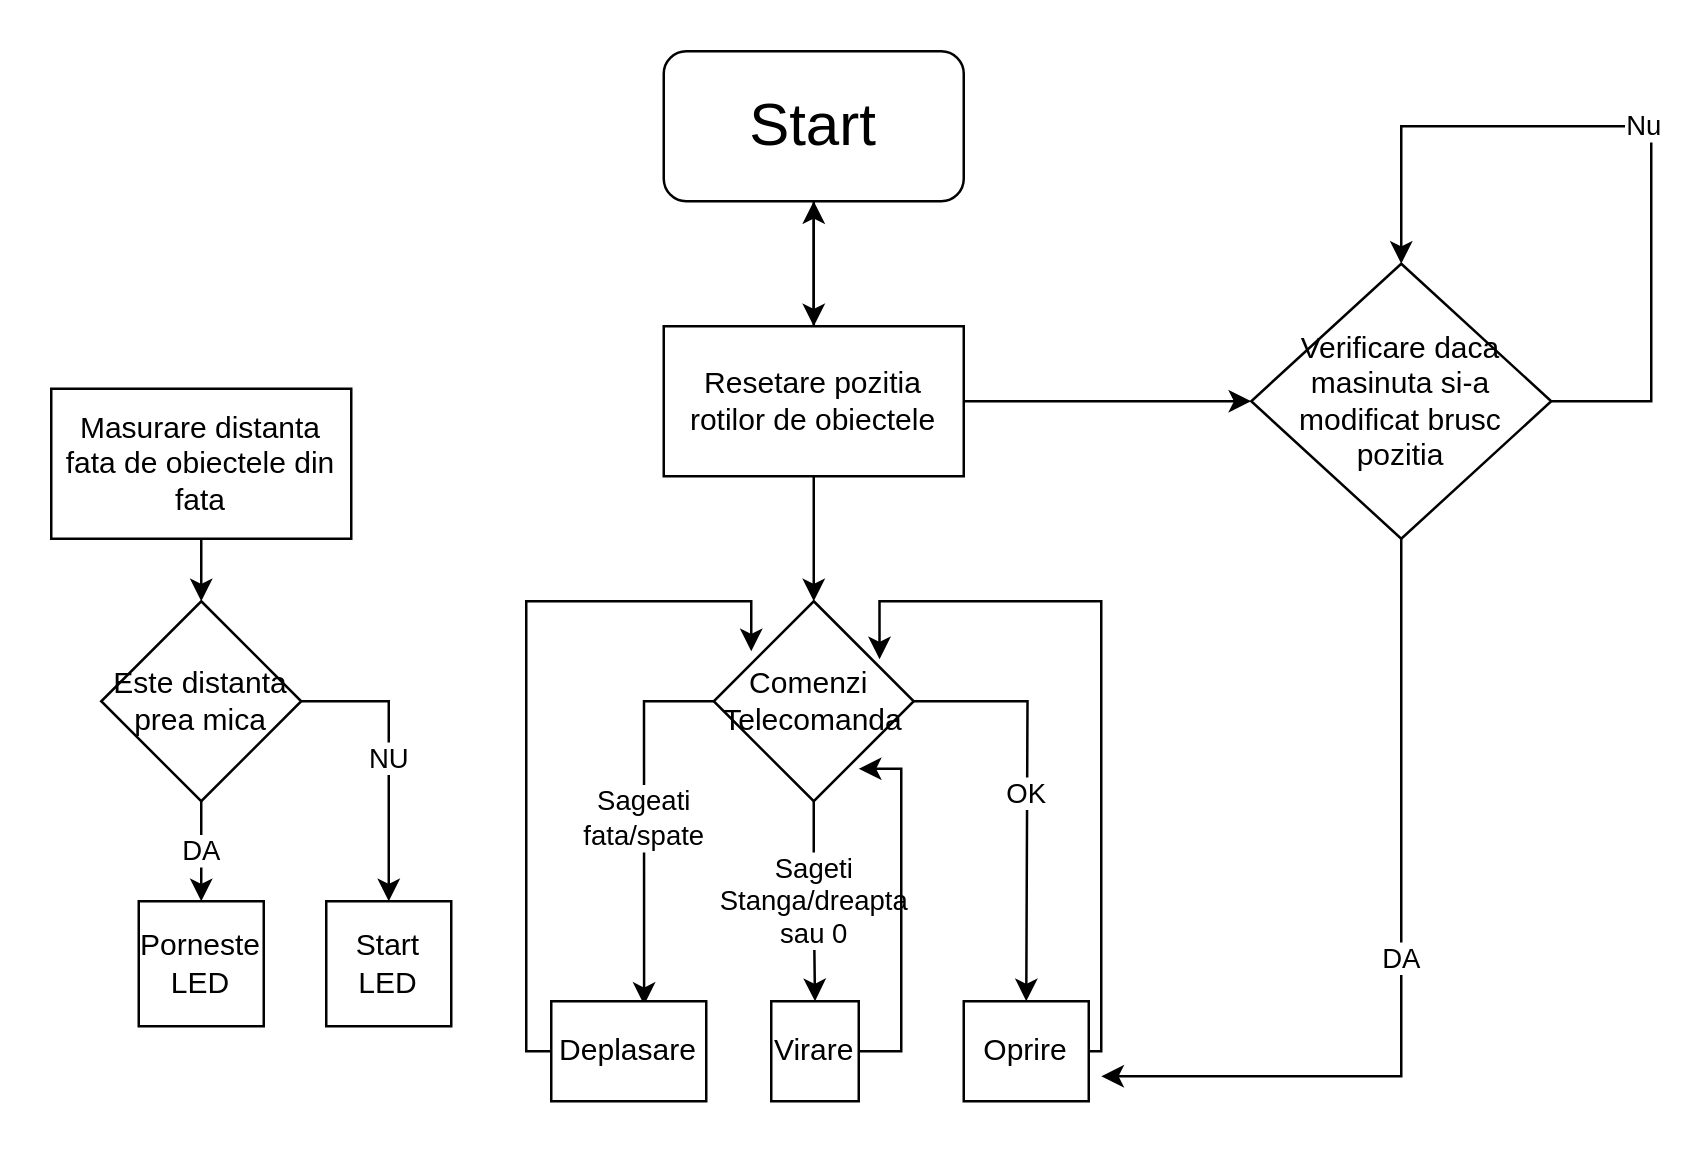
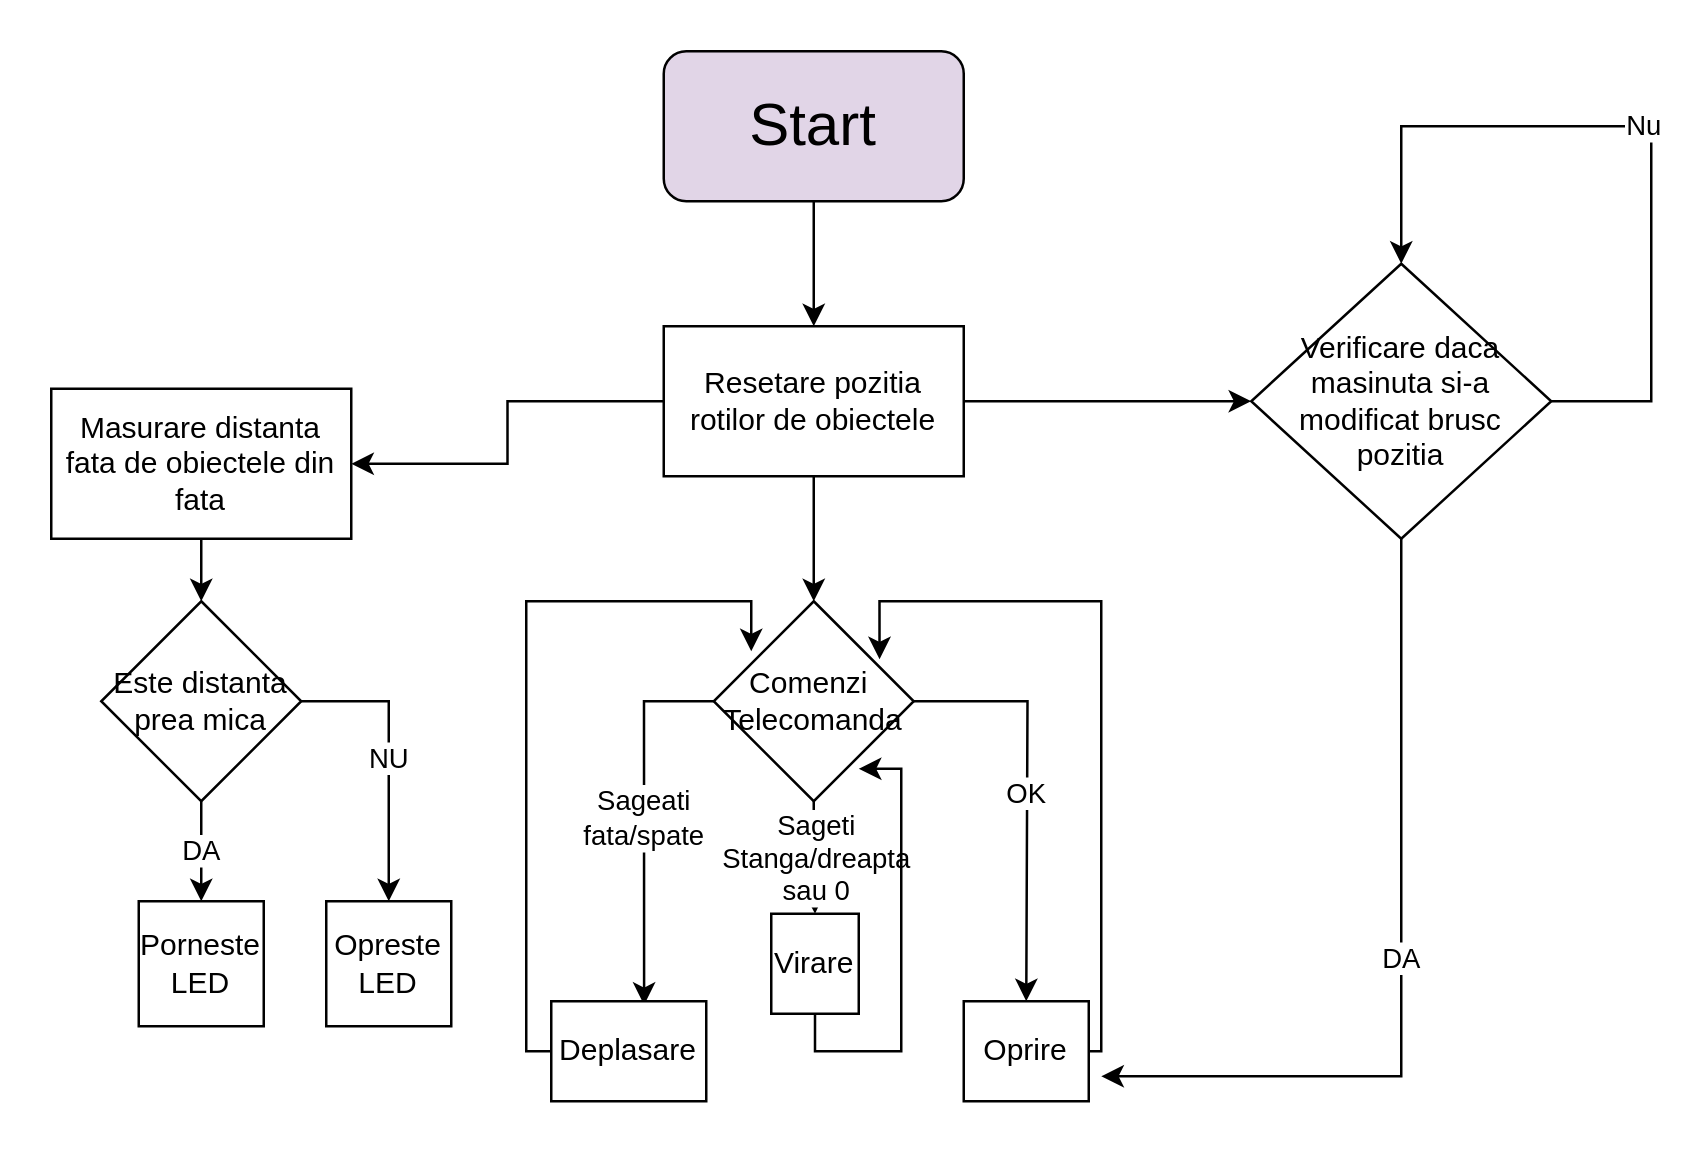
  <mxCell id="0" />
  <mxCell id="1" parent="0" />
  <mxCell id="2" style="edgeStyle=orthogonalEdgeStyle;rounded=0;orthogonalLoop=1;jettySize=auto;html=1;" edge="1" parent="1" source="3"><mxGeometry relative="1" as="geometry"><mxPoint x="325" y="130" as="targetPoint" /></mxGeometry></mxCell>
- <mxCell id="3" value="&lt;font style=&quot;font-size: 24px&quot;&gt;Start&lt;/font&gt;" style="rounded=1;whiteSpace=wrap;html=1;" vertex="1" parent="1"><mxGeometry x="265" y="20" width="120" height="60" as="geometry" /></mxCell>
- <mxCell id="4" style="edgeStyle=orthogonalEdgeStyle;rounded=0;orthogonalLoop=1;jettySize=auto;html=1;" edge="1" parent="1" source="7" target="3"><mxGeometry relative="1" as="geometry"><mxPoint x="100" y="160" as="targetPoint" /></mxGeometry></mxCell>
+ <mxCell id="3" value="&lt;font style=&quot;font-size: 24px&quot;&gt;Start&lt;/font&gt;" style="rounded=1;whiteSpace=wrap;html=1;fillColor=#e1d5e7;" vertex="1" parent="1"><mxGeometry x="265" y="20" width="120" height="60" as="geometry" /></mxCell>
+ <mxCell id="4" style="edgeStyle=orthogonalEdgeStyle;rounded=0;orthogonalLoop=1;jettySize=auto;html=1;" edge="1" parent="1" source="7" target="9"><mxGeometry relative="1" as="geometry"><mxPoint x="100" y="160" as="targetPoint" /></mxGeometry></mxCell>
  <mxCell id="5" style="edgeStyle=orthogonalEdgeStyle;rounded=0;orthogonalLoop=1;jettySize=auto;html=1;" edge="1" parent="1" source="7"><mxGeometry relative="1" as="geometry"><mxPoint x="325" y="240" as="targetPoint" /></mxGeometry></mxCell>
  <mxCell id="6" style="edgeStyle=orthogonalEdgeStyle;rounded=0;orthogonalLoop=1;jettySize=auto;html=1;" edge="1" parent="1" source="7"><mxGeometry relative="1" as="geometry"><mxPoint x="500" y="160" as="targetPoint" /></mxGeometry></mxCell>
  <mxCell id="7" value="Resetare pozitia&lt;br&gt;rotilor de obiectele" style="rounded=0;whiteSpace=wrap;html=1;" vertex="1" parent="1"><mxGeometry x="265" y="130" width="120" height="60" as="geometry" /></mxCell>
  <mxCell id="8" style="edgeStyle=orthogonalEdgeStyle;rounded=0;orthogonalLoop=1;jettySize=auto;html=1;entryX=0.5;entryY=0;entryDx=0;entryDy=0;" edge="1" parent="1" source="9" target="12"><mxGeometry relative="1" as="geometry" /></mxCell>
  <mxCell id="9" value="Masurare distanta&lt;br&gt;fata de obiectele din fata" style="rounded=0;whiteSpace=wrap;html=1;" vertex="1" parent="1"><mxGeometry x="20" y="155" width="120" height="60" as="geometry" /></mxCell>
  <mxCell id="10" value="DA" style="edgeStyle=orthogonalEdgeStyle;rounded=0;orthogonalLoop=1;jettySize=auto;html=1;" edge="1" parent="1" source="12"><mxGeometry relative="1" as="geometry"><mxPoint x="80" y="360" as="targetPoint" /></mxGeometry></mxCell>
  <mxCell id="11" value="NU" style="edgeStyle=orthogonalEdgeStyle;rounded=0;orthogonalLoop=1;jettySize=auto;html=1;entryX=0.5;entryY=0;entryDx=0;entryDy=0;" edge="1" parent="1" source="12" target="14"><mxGeometry relative="1" as="geometry" /></mxCell>
  <mxCell id="12" value="Este distanta prea mica" style="rhombus;whiteSpace=wrap;html=1;" vertex="1" parent="1"><mxGeometry x="40" y="240" width="80" height="80" as="geometry" /></mxCell>
  <mxCell id="13" value="Porneste&lt;br&gt;LED" style="rounded=0;whiteSpace=wrap;html=1;" vertex="1" parent="1"><mxGeometry x="55" y="360" width="50" height="50" as="geometry" /></mxCell>
- <mxCell id="14" value="Start&lt;br&gt;LED" style="rounded=0;whiteSpace=wrap;html=1;" vertex="1" parent="1"><mxGeometry x="130" y="360" width="50" height="50" as="geometry" /></mxCell>
+ <mxCell id="14" value="Opreste&lt;br&gt;LED" style="rounded=0;whiteSpace=wrap;html=1;" vertex="1" parent="1"><mxGeometry x="130" y="360" width="50" height="50" as="geometry" /></mxCell>
  <mxCell id="15" value="Sageti&lt;br&gt;Stanga/dreapta&lt;br&gt;sau 0" style="edgeStyle=orthogonalEdgeStyle;rounded=0;orthogonalLoop=1;jettySize=auto;html=1;entryX=0.5;entryY=0;entryDx=0;entryDy=0;" edge="1" parent="1" source="18" target="20"><mxGeometry relative="1" as="geometry" /></mxCell>
  <mxCell id="16" value="Sageati&lt;br&gt;fata/spate" style="edgeStyle=orthogonalEdgeStyle;rounded=0;orthogonalLoop=1;jettySize=auto;html=1;entryX=0.599;entryY=0.037;entryDx=0;entryDy=0;entryPerimeter=0;" edge="1" parent="1" source="18" target="22"><mxGeometry relative="1" as="geometry" /></mxCell>
  <mxCell id="17" value="OK" style="edgeStyle=orthogonalEdgeStyle;rounded=0;orthogonalLoop=1;jettySize=auto;html=1;" edge="1" parent="1" source="18"><mxGeometry relative="1" as="geometry"><mxPoint x="410" y="400" as="targetPoint" /></mxGeometry></mxCell>
  <mxCell id="18" value="Comenzi&amp;nbsp;&lt;br&gt;Telecomanda" style="rhombus;whiteSpace=wrap;html=1;" vertex="1" parent="1"><mxGeometry x="285" y="240" width="80" height="80" as="geometry" /></mxCell>
  <mxCell id="19" style="edgeStyle=orthogonalEdgeStyle;rounded=0;orthogonalLoop=1;jettySize=auto;html=1;entryX=0.725;entryY=0.838;entryDx=0;entryDy=0;entryPerimeter=0;" edge="1" parent="1" source="20" target="18"><mxGeometry relative="1" as="geometry"><mxPoint x="370" y="320" as="targetPoint" /><Array as="points"><mxPoint x="360" y="420" /><mxPoint x="360" y="307" /></Array></mxGeometry></mxCell>
- <mxCell id="20" value="Virare" style="rounded=0;whiteSpace=wrap;html=1;" vertex="1" parent="1"><mxGeometry x="308" y="400" width="35" height="40" as="geometry" /></mxCell>
+ <mxCell id="20" value="Virare" style="rounded=0;whiteSpace=wrap;html=1;" vertex="1" parent="1"><mxGeometry x="308" y="365" width="35" height="40" as="geometry" /></mxCell>
  <mxCell id="21" style="edgeStyle=orthogonalEdgeStyle;rounded=0;orthogonalLoop=1;jettySize=auto;html=1;" edge="1" parent="1" source="22"><mxGeometry relative="1" as="geometry"><mxPoint x="300" y="260" as="targetPoint" /><Array as="points"><mxPoint x="210" y="420" /><mxPoint x="210" y="240" /><mxPoint x="300" y="240" /></Array></mxGeometry></mxCell>
  <mxCell id="22" value="Deplasare" style="rounded=0;whiteSpace=wrap;html=1;" vertex="1" parent="1"><mxGeometry x="220" y="400" width="62" height="40" as="geometry" /></mxCell>
  <mxCell id="23" style="edgeStyle=orthogonalEdgeStyle;rounded=0;orthogonalLoop=1;jettySize=auto;html=1;entryX=0.829;entryY=0.29;entryDx=0;entryDy=0;entryPerimeter=0;" edge="1" parent="1" source="24" target="18"><mxGeometry relative="1" as="geometry"><mxPoint x="460" y="210" as="targetPoint" /><Array as="points"><mxPoint x="440" y="420" /><mxPoint x="440" y="240" /><mxPoint x="351" y="240" /></Array></mxGeometry></mxCell>
  <mxCell id="24" value="Oprire" style="rounded=0;whiteSpace=wrap;html=1;" vertex="1" parent="1"><mxGeometry x="385" y="400" width="50" height="40" as="geometry" /></mxCell>
  <mxCell id="25" value="DA" style="edgeStyle=orthogonalEdgeStyle;rounded=0;orthogonalLoop=1;jettySize=auto;html=1;" edge="1" parent="1" source="27"><mxGeometry relative="1" as="geometry"><mxPoint x="440" y="430" as="targetPoint" /><Array as="points"><mxPoint x="560" y="430" /></Array></mxGeometry></mxCell>
  <mxCell id="26" value="Nu" style="edgeStyle=orthogonalEdgeStyle;rounded=0;orthogonalLoop=1;jettySize=auto;html=1;entryX=0.5;entryY=0;entryDx=0;entryDy=0;" edge="1" parent="1" source="27" target="27"><mxGeometry relative="1" as="geometry"><mxPoint x="650" y="50" as="targetPoint" /><Array as="points"><mxPoint x="660" y="160" /><mxPoint x="660" y="50" /><mxPoint x="560" y="50" /></Array></mxGeometry></mxCell>
  <mxCell id="27" value="Verificare daca masinuta si-a modificat brusc pozitia" style="rhombus;whiteSpace=wrap;html=1;fontFamily=Helvetica;fontSize=12;fontColor=#000000;align=center;strokeColor=#000000;fillColor=#ffffff;" vertex="1" parent="1"><mxGeometry x="500" y="105" width="120" height="110" as="geometry" /></mxCell>
